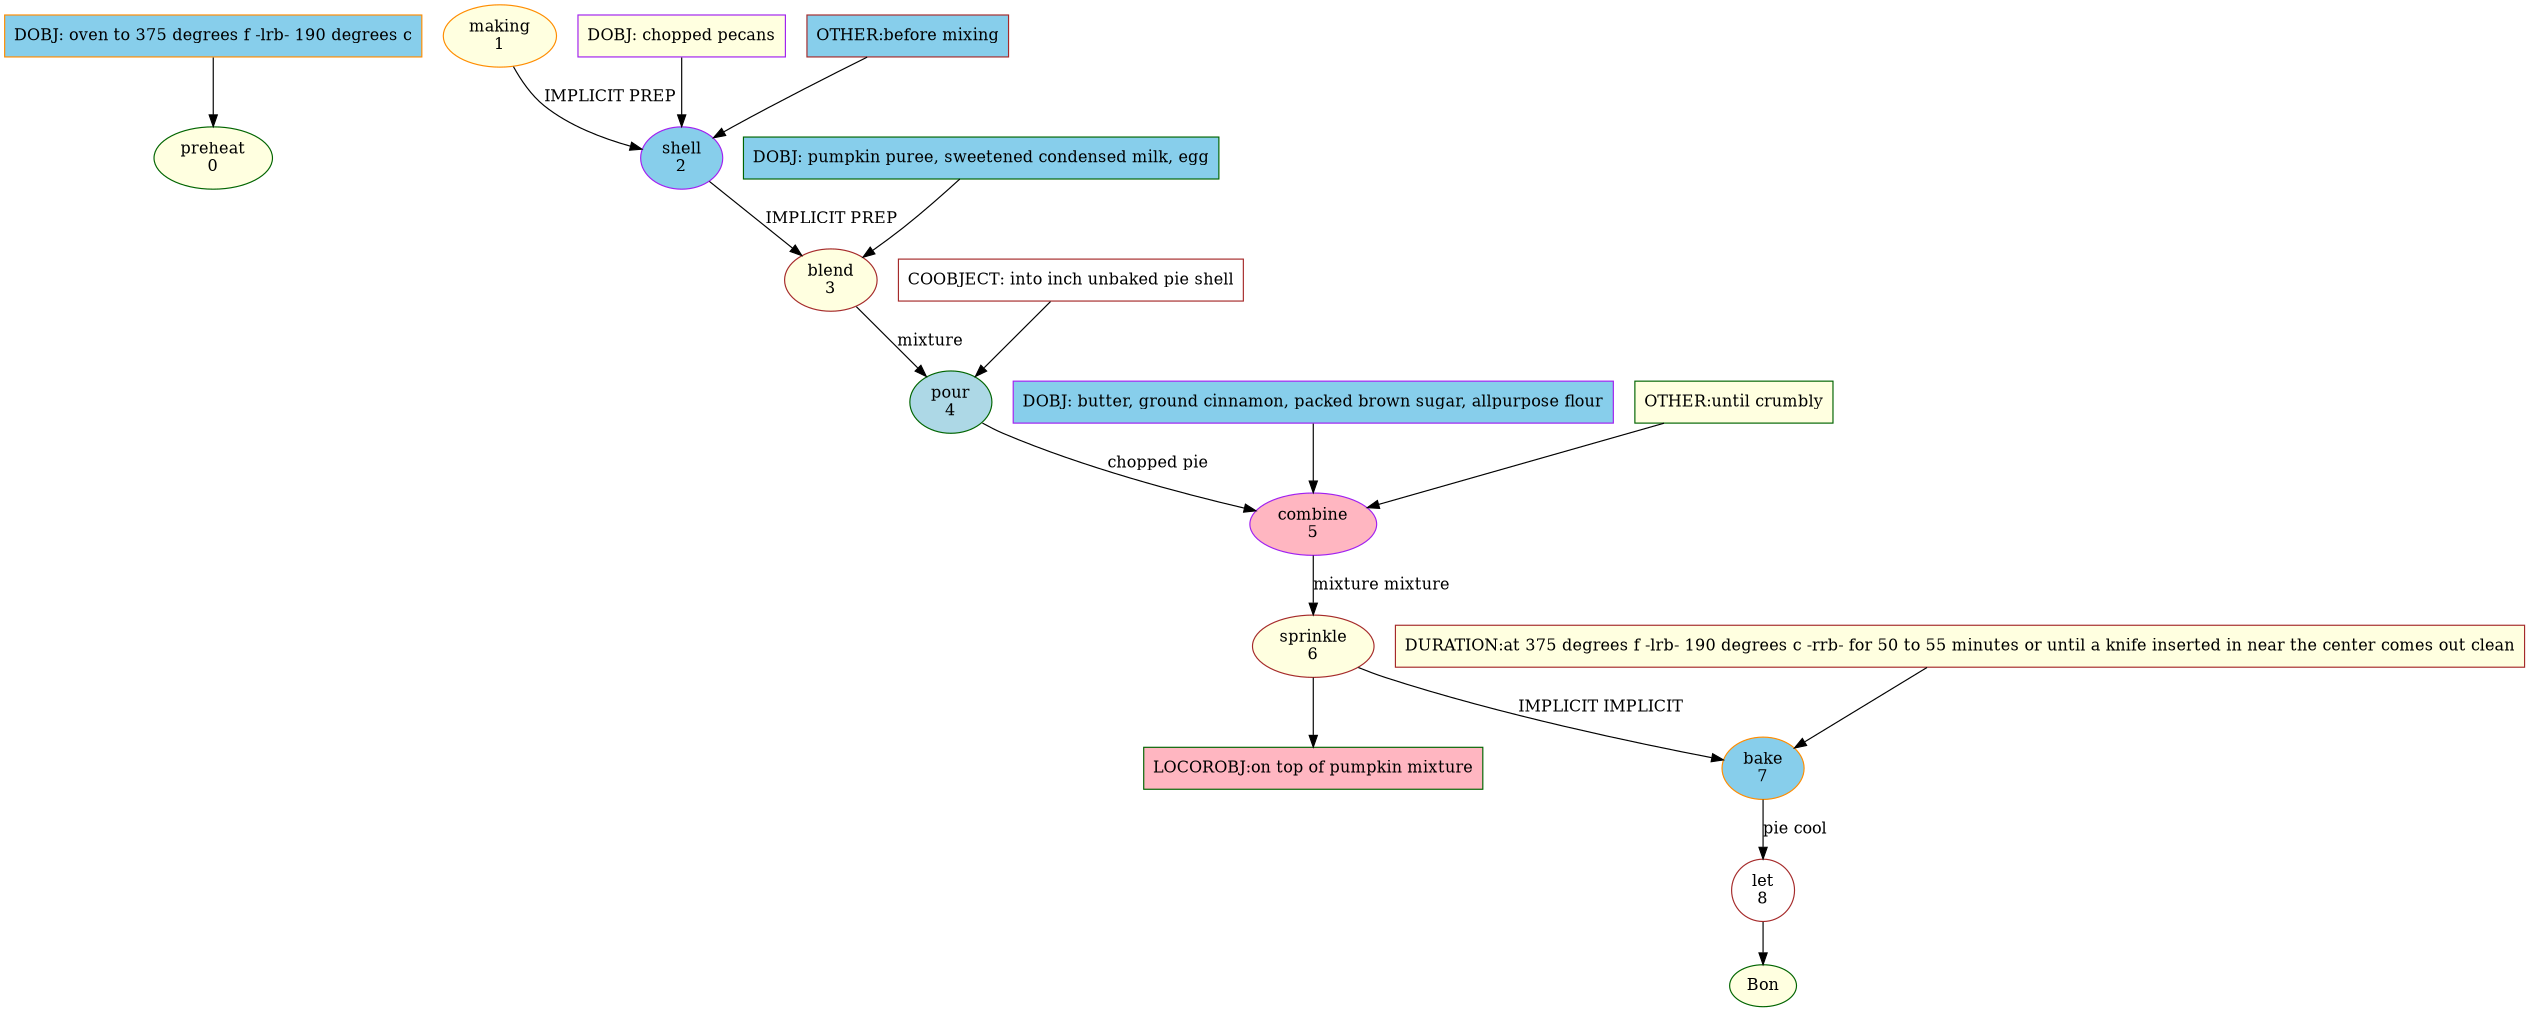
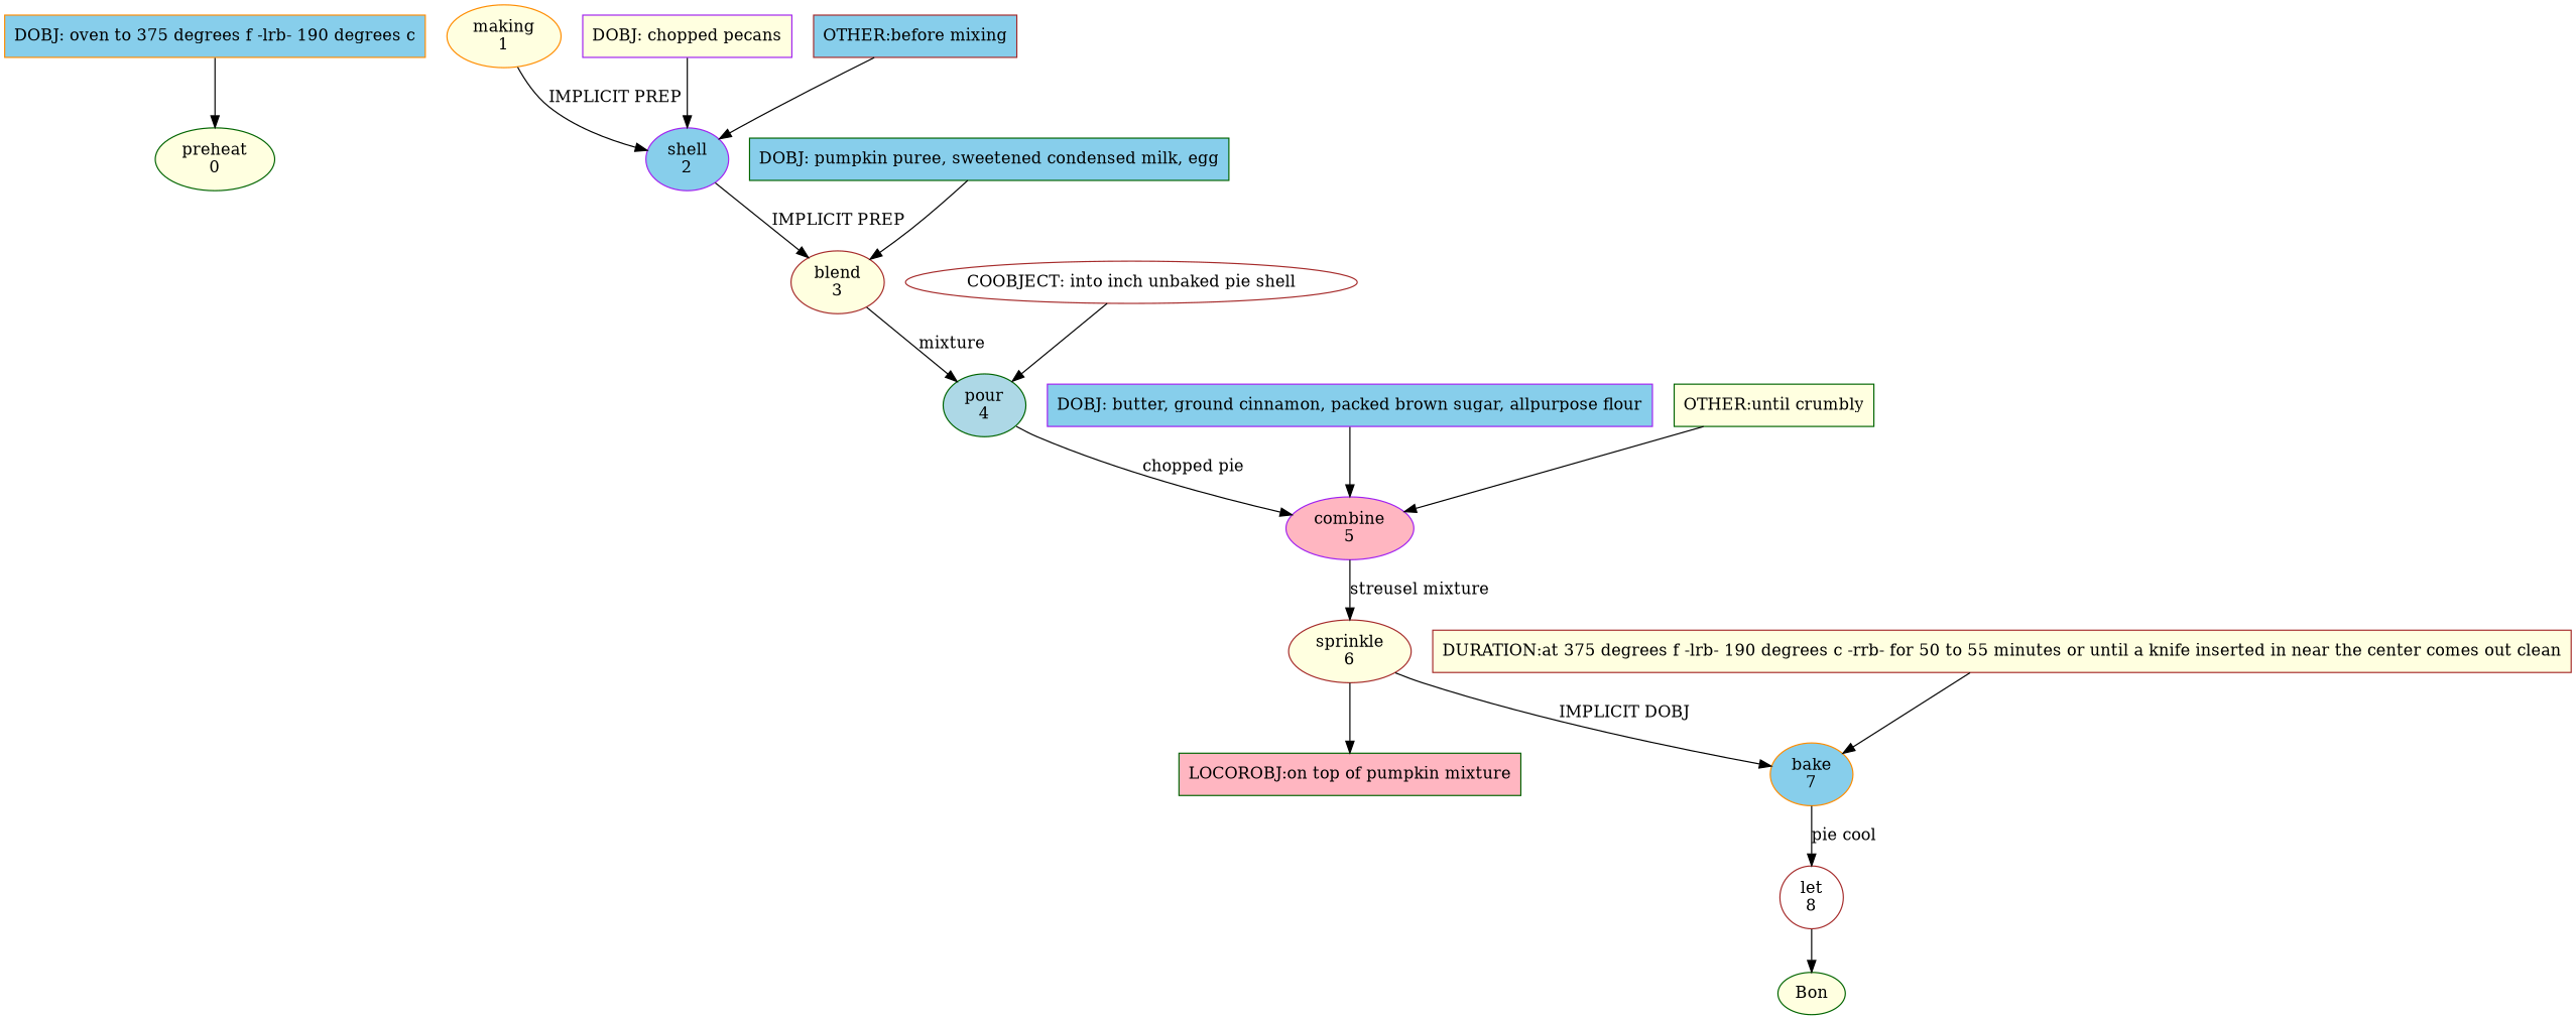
  digraph {
    node [color=darkgreen fillcolor=lightyellow shape=oval style=filled]
    n1 [label="preheat\n0"]
    n2 [color=darkorange label="making\n1"]
    n3 [color=purple fillcolor=skyblue label="shell\n2"]
    n4 [color=brown label="blend\n3"]
    n5 [fillcolor=lightblue label="pour\n4"]
    n6 [color=purple fillcolor=lightpink label="combine\n5"]
    n7 [color=brown label="sprinkle\n6"]
    n8 [color=darkorange fillcolor=skyblue label="bake\n7"]
    n9 [fillcolor=lightpink label="LOCOROBJ:on top of pumpkin mixture" shape=box]
    n10 [color=brown fillcolor=white label="let\n8"]
    n11 [label=Bon]
    n12 [color=darkorange fillcolor=skyblue label="DOBJ: oven to 375 degrees f -lrb- 190 degrees c" shape=box]
    n13 [color=purple label="DOBJ: chopped pecans" shape=box]
    n14 [color=brown fillcolor=skyblue label="OTHER:before mixing" shape=box]
    n15 [fillcolor=skyblue label="DOBJ: pumpkin puree, sweetened condensed milk, egg" shape=box]
-   n16 [color=brown fillcolor=white label="COOBJECT: into inch unbaked pie shell" shape=box]
+   n16 [color=brown fillcolor=white label="COOBJECT: into inch unbaked pie shell" shape=ellipse]
    n17 [color=purple fillcolor=skyblue label="DOBJ: butter, ground cinnamon, packed brown sugar, allpurpose flour" shape=box]
    n18 [label="OTHER:until crumbly" shape=box]
    n19 [color=brown label="DURATION:at 375 degrees f -lrb- 190 degrees c -rrb- for 50 to 55 minutes or until a knife inserted in near the center comes out clean" shape=box]
    n2 -> n3 [label="IMPLICIT PREP"]
    n3 -> n4 [label="IMPLICIT PREP"]
    n4 -> n5 [label=mixture]
    n5 -> n6 [label=" chopped pie "]
-   n6 -> n7 [label="mixture mixture"]
-   n7 -> n8 [label="IMPLICIT IMPLICIT"]
+   n6 -> n7 [label="streusel mixture"]
+   n7 -> n8 [label="IMPLICIT DOBJ"]
    n7 -> n9
    n8 -> n10 [label="pie cool"]
    n10 -> n11
    n12 -> n1
    n13 -> n3
    n14 -> n3
    n15 -> n4
    n16 -> n5
    n17 -> n6
    n18 -> n6
    n19 -> n8
  }
